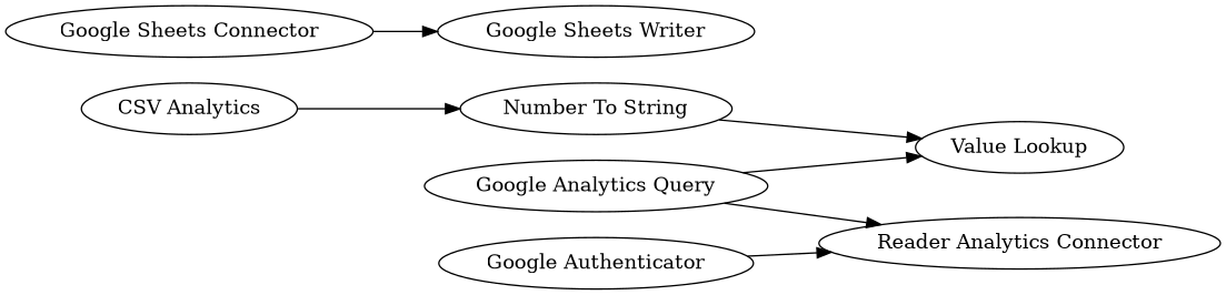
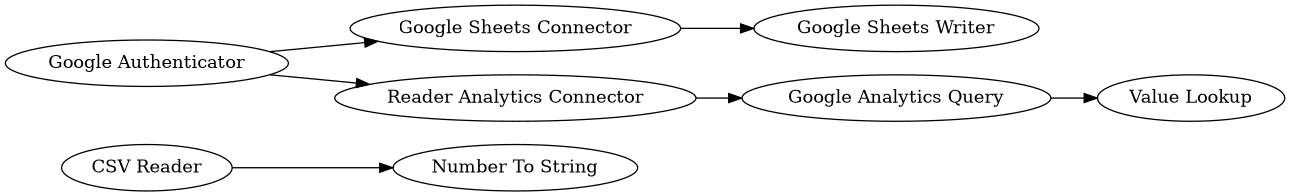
  digraph {
    rankdir=LR
-   n1 [label="CSV Analytics"]
+   n1 [label="CSV Reader"]
    n2 [label="Number To String"]
    n3 [label="Value Lookup"]
    n4 [label="Google Analytics Query"]
    n5 [label="Google Sheets Writer"]
    n6 [label="Google Authenticator"]
    n7 [label="Google Sheets Connector"]
    n8 [label="Reader Analytics Connector"]
    n1 -> n2
-   n2 -> n3
    n4 -> n3
+   n6 -> n7
    n6 -> n8
    n7 -> n5
-   n4 -> n8
+   n8 -> n4
  }
